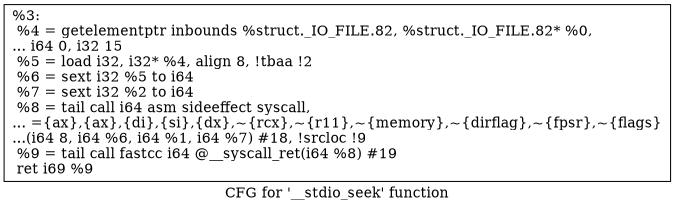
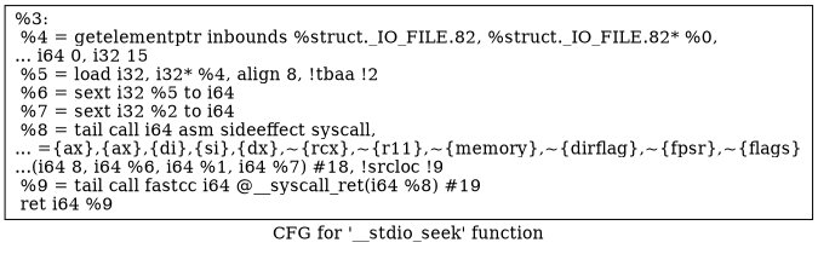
  digraph {
    label="CFG for '__stdio_seek' function"
    rankdir=LR
-   n1 [label="{%3:\l  %4 = getelementptr inbounds %struct._IO_FILE.82, %struct._IO_FILE.82* %0,\l... i64 0, i32 15\l  %5 = load i32, i32* %4, align 8, !tbaa !2\l  %6 = sext i32 %5 to i64\l  %7 = sext i32 %2 to i64\l  %8 = tail call i64 asm sideeffect syscall,\l... =\{ax\},\{ax\},\{di\},\{si\},\{dx\},~\{rcx\},~\{r11\},~\{memory\},~\{dirflag\},~\{fpsr\},~\{flags\}\l...(i64 8, i64 %6, i64 %1, i64 %7) #18, !srcloc !9\l  %9 = tail call fastcc i64 @__syscall_ret(i64 %8) #19\l  ret i69 %9\l}" shape=record]
+   n1 [label="{%3:\l  %4 = getelementptr inbounds %struct._IO_FILE.82, %struct._IO_FILE.82* %0,\l... i64 0, i32 15\l  %5 = load i32, i32* %4, align 8, !tbaa !2\l  %6 = sext i32 %5 to i64\l  %7 = sext i32 %2 to i64\l  %8 = tail call i64 asm sideeffect syscall,\l... =\{ax\},\{ax\},\{di\},\{si\},\{dx\},~\{rcx\},~\{r11\},~\{memory\},~\{dirflag\},~\{fpsr\},~\{flags\}\l...(i64 8, i64 %6, i64 %1, i64 %7) #18, !srcloc !9\l  %9 = tail call fastcc i64 @__syscall_ret(i64 %8) #19\l  ret i64 %9\l}" shape=record]
  }
